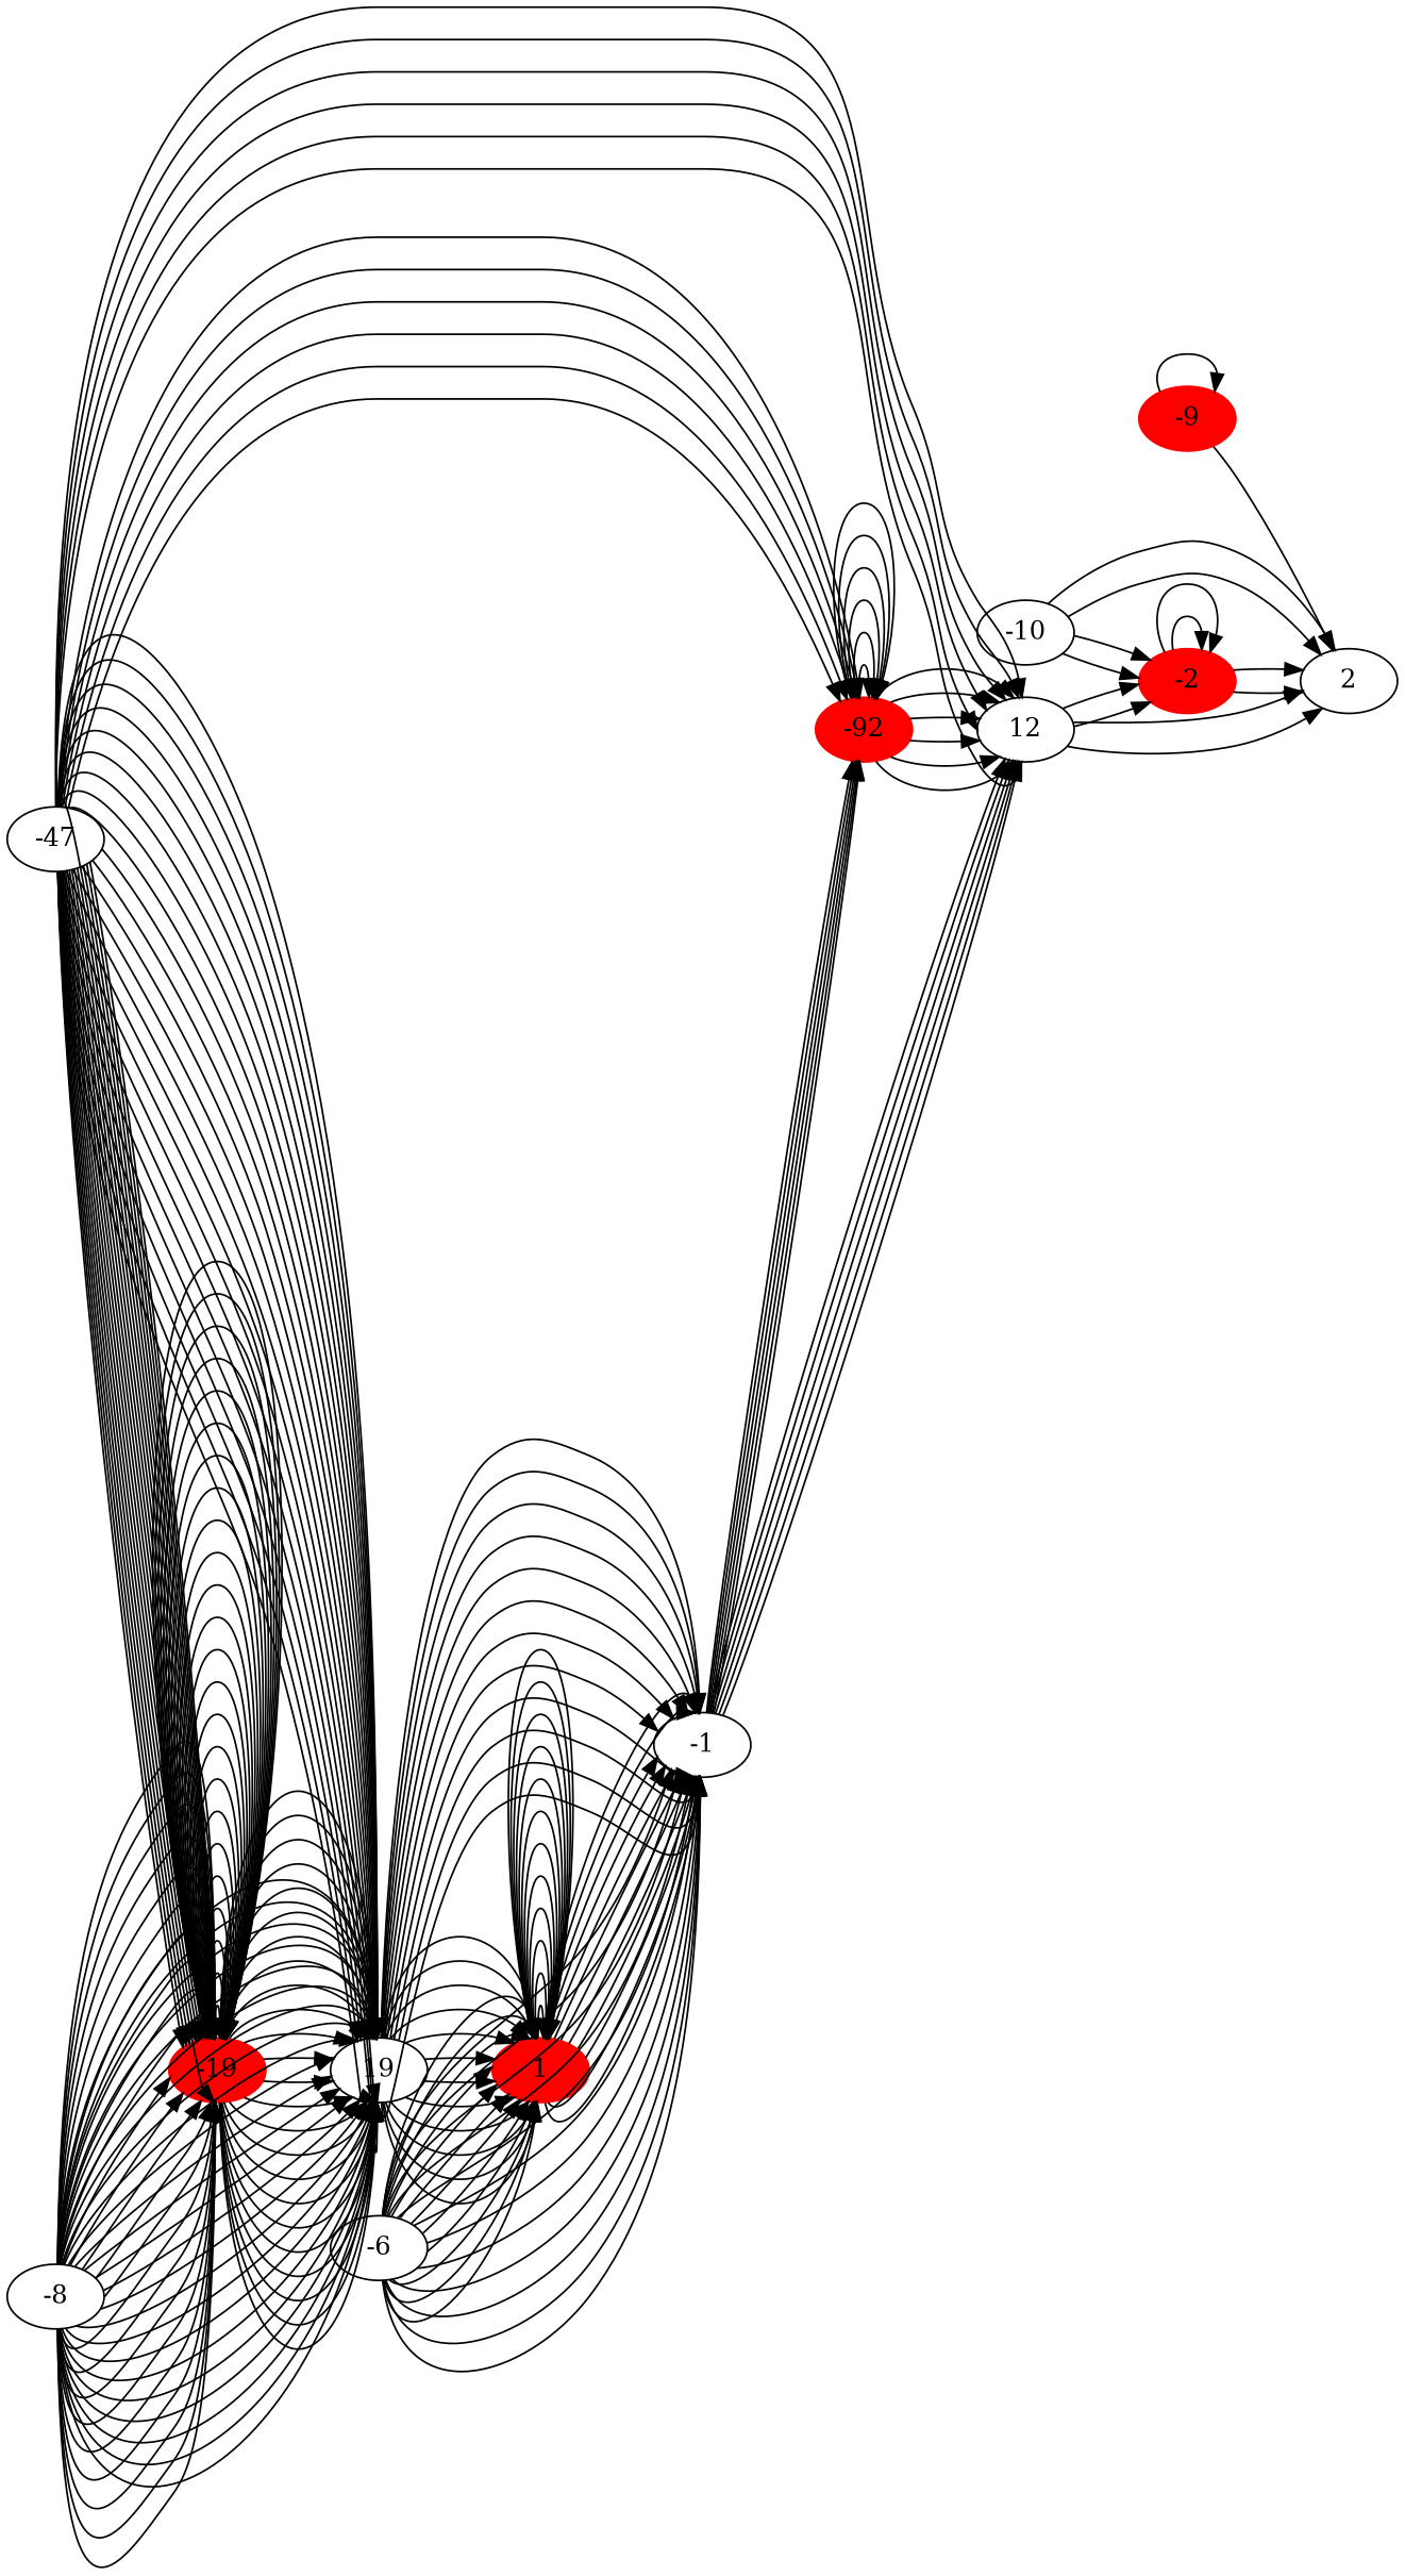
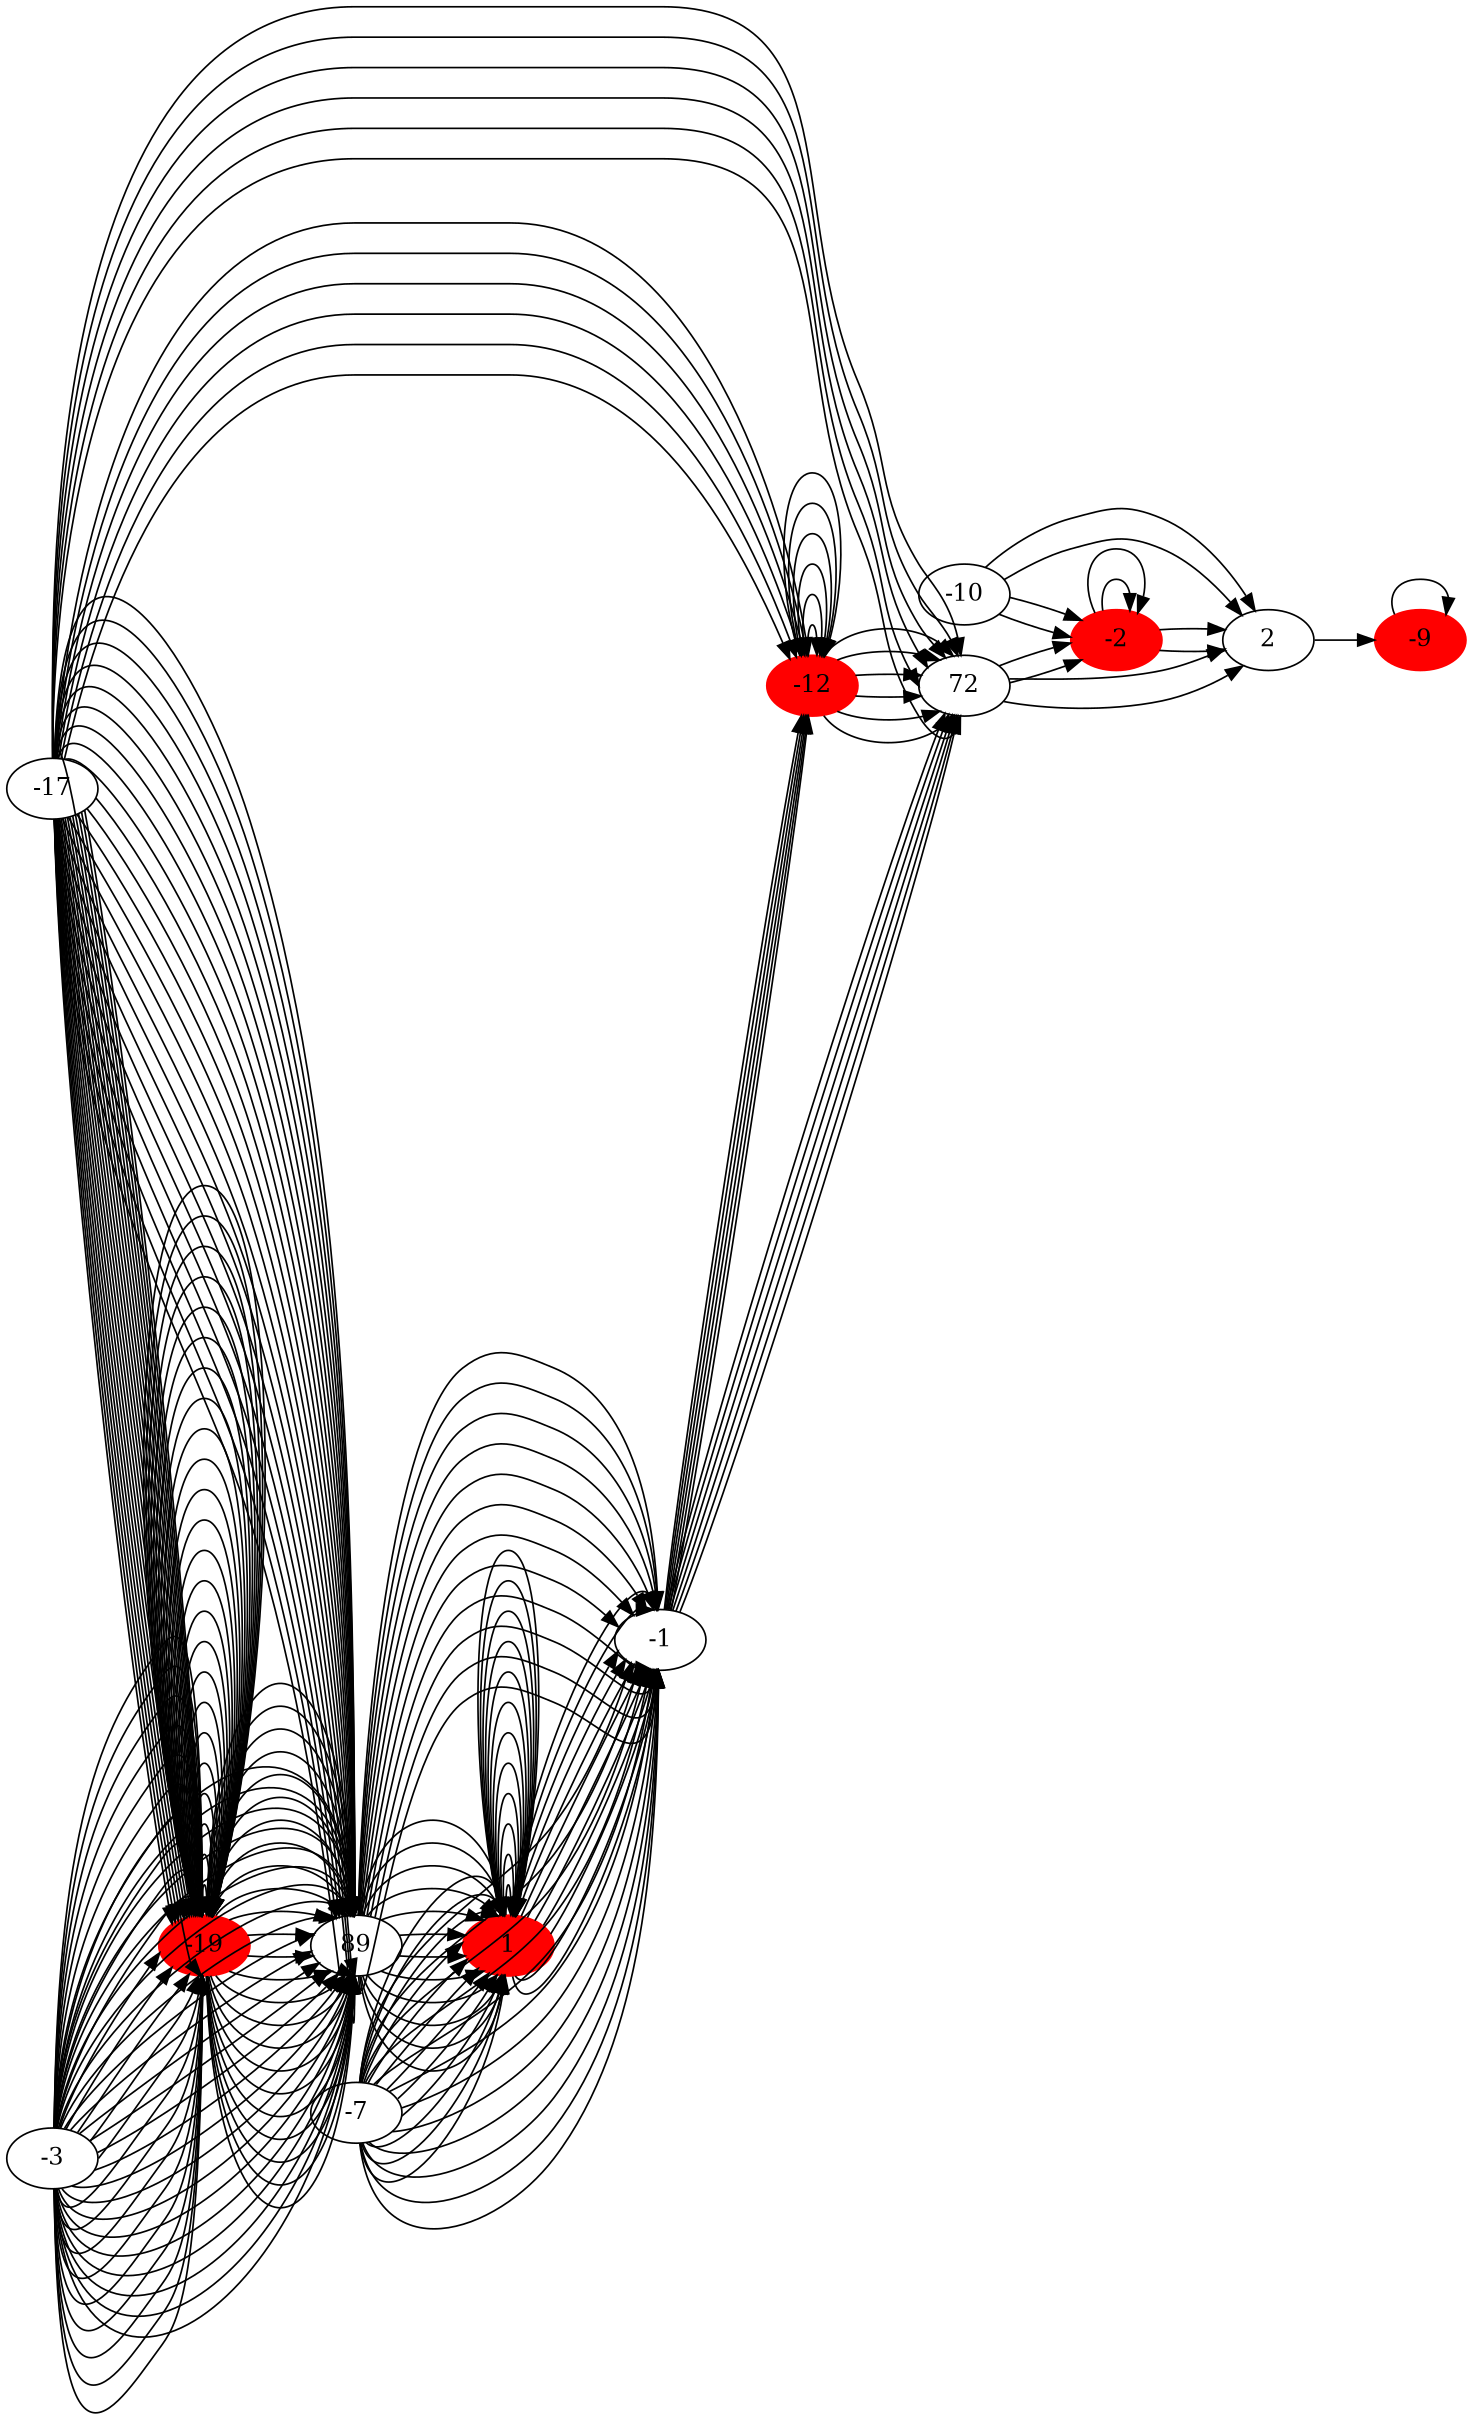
  digraph {
    rankdir=LR
    1 [color="1.600000 1.600000 1.600000" style=filled]
    -1
-   -12 [color="1.600000 1.600000 1.600000" style=filled label=-92]
-   12
+   -12 [color="1.600000 1.600000 1.600000" style=filled]
+   12 [label=72]
    -2 [color="1.600000 1.600000 1.600000" style=filled]
    2
    -9 [color="1.600000 1.600000 1.600000" style=filled]
    -19 [color="1.600000 1.600000 1.600000" style=filled]
-   19
-   -17 [label=-47]
-   -8
-   -7 [label=-6]
+   19 [label=89]
+   -17
+   -8 [label=-3]
+   -7
    -10
    1 -> 1
    1 -> 1
    1 -> 1
    1 -> 1
    1 -> 1
    1 -> 1
    1 -> 1
    1 -> 1
    1 -> 1
    1 -> 1
    1 -> 1
    1 -> 1
    1 -> -1
    1 -> -1
    1 -> -1
    1 -> -1
    1 -> -1
    1 -> -1
    1 -> -1
    1 -> -1
    1 -> -1
    1 -> -1
    1 -> -1
    1 -> -1
    -1 -> -12
    -1 -> -12
    -1 -> -12
    -1 -> -12
    -1 -> -12
    -1 -> -12
    -1 -> 12
    -1 -> 12
    -1 -> 12
    -1 -> 12
    -1 -> 12
    -1 -> 12
    -12 -> -12
    -12 -> -12
    -12 -> -12
    -12 -> -12
    -12 -> -12
    -12 -> -12
    -12 -> 12
    -12 -> 12
    -12 -> 12
    -12 -> 12
    -12 -> 12
    -12 -> 12
    12 -> -2
    12 -> -2
    12 -> 2
    12 -> 2
    -2 -> -2
    -2 -> -2
    -2 -> 2
    -2 -> 2
-   -9 -> 2
+   2 -> -9
    -9 -> -9
    -19 -> -19
    -19 -> -19
    -19 -> -19
    -19 -> -19
    -19 -> -19
    -19 -> -19
    -19 -> -19
    -19 -> -19
    -19 -> -19
    -19 -> -19
    -19 -> -19
    -19 -> -19
    -19 -> -19
    -19 -> -19
    -19 -> -19
    -19 -> -19
    -19 -> -19
    -19 -> -19
    -19 -> -19
    -19 -> -19
    -19 -> -19
    -19 -> -19
    -19 -> -19
    -19 -> -19
    -19 -> 19
    -19 -> 19
    -19 -> 19
    -19 -> 19
    -19 -> 19
    -19 -> 19
    -19 -> 19
    -19 -> 19
    -19 -> 19
    -19 -> 19
    -19 -> 19
    -19 -> 19
    -19 -> 19
    -19 -> 19
    -19 -> 19
    -19 -> 19
    -19 -> 19
    -19 -> 19
    -19 -> 19
    -19 -> 19
    -19 -> 19
    -19 -> 19
    -19 -> 19
    -19 -> 19
    19 -> 1
    19 -> 1
    19 -> 1
    19 -> 1
    19 -> 1
    19 -> 1
    19 -> 1
    19 -> 1
    19 -> 1
    19 -> 1
    19 -> 1
    19 -> 1
    19 -> -1
    19 -> -1
    19 -> -1
    19 -> -1
    19 -> -1
    19 -> -1
    19 -> -1
    19 -> -1
    19 -> -1
    19 -> -1
    19 -> -1
    19 -> -1
    -17 -> -12
    -17 -> -12
    -17 -> -12
    -17 -> -12
    -17 -> -12
    -17 -> -12
    -17 -> 12
    -17 -> 12
    -17 -> 12
    -17 -> 12
    -17 -> 12
    -17 -> 12
    -17 -> -19
    -17 -> -19
    -17 -> -19
    -17 -> -19
    -17 -> -19
    -17 -> -19
    -17 -> -19
    -17 -> -19
    -17 -> -19
    -17 -> -19
    -17 -> -19
    -17 -> -19
    -17 -> -19
    -17 -> -19
    -17 -> -19
    -17 -> -19
    -17 -> -19
    -17 -> -19
    -17 -> -19
    -17 -> -19
    -17 -> -19
    -17 -> -19
    -17 -> -19
    -17 -> -19
    -17 -> 19
    -17 -> 19
    -17 -> 19
    -17 -> 19
    -17 -> 19
    -17 -> 19
    -17 -> 19
    -17 -> 19
    -17 -> 19
    -17 -> 19
    -17 -> 19
    -17 -> 19
    -17 -> 19
    -17 -> 19
    -17 -> 19
    -17 -> 19
    -17 -> 19
    -17 -> 19
    -17 -> 19
    -17 -> 19
    -17 -> 19
    -17 -> 19
    -17 -> 19
    -17 -> 19
    -8 -> -19
    -8 -> -19
    -8 -> -19
    -8 -> -19
    -8 -> -19
    -8 -> -19
    -8 -> -19
    -8 -> -19
    -8 -> -19
    -8 -> -19
    -8 -> -19
    -8 -> -19
    -8 -> -19
    -8 -> -19
    -8 -> -19
    -8 -> -19
    -8 -> -19
    -8 -> -19
    -8 -> -19
    -8 -> -19
    -8 -> -19
    -8 -> -19
    -8 -> -19
    -8 -> -19
    -8 -> 19
    -8 -> 19
    -8 -> 19
    -8 -> 19
    -8 -> 19
    -8 -> 19
    -8 -> 19
    -8 -> 19
    -8 -> 19
    -8 -> 19
    -8 -> 19
    -8 -> 19
    -8 -> 19
    -8 -> 19
    -8 -> 19
    -8 -> 19
    -8 -> 19
    -8 -> 19
    -8 -> 19
    -8 -> 19
    -8 -> 19
    -8 -> 19
    -8 -> 19
    -8 -> 19
    -7 -> 1
    -7 -> 1
    -7 -> 1
    -7 -> 1
    -7 -> 1
    -7 -> 1
    -7 -> 1
    -7 -> 1
    -7 -> 1
    -7 -> 1
    -7 -> 1
    -7 -> 1
    -7 -> -1
    -7 -> -1
    -7 -> -1
    -7 -> -1
    -7 -> -1
    -7 -> -1
    -7 -> -1
    -7 -> -1
    -7 -> -1
    -7 -> -1
    -7 -> -1
    -7 -> -1
    -10 -> -2
    -10 -> -2
    -10 -> 2
    -10 -> 2
  }
